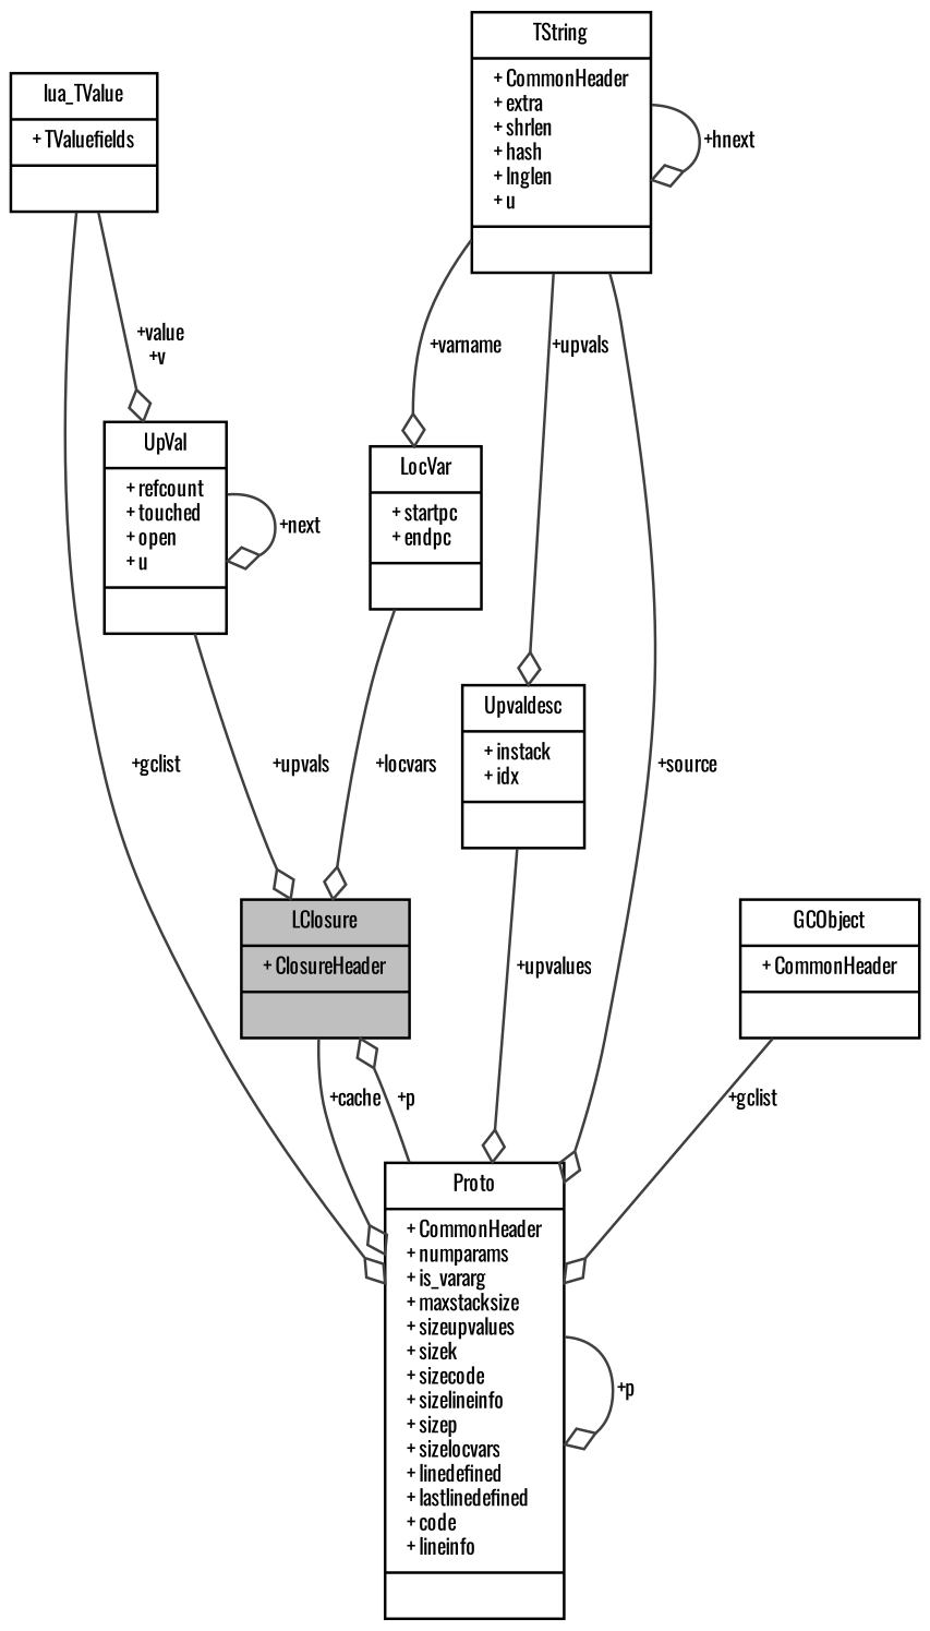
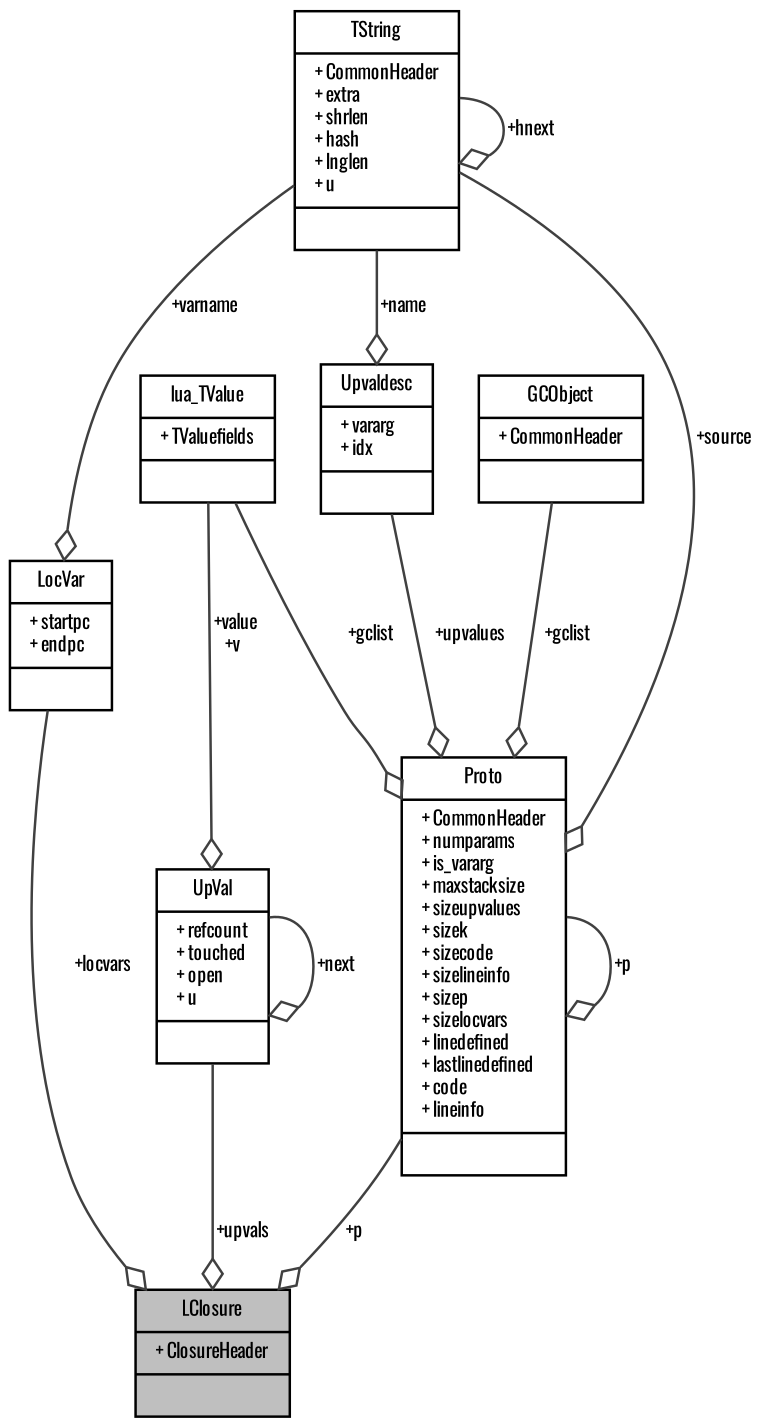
  digraph {
    fontname=Oswald
    node [color=black fillcolor=white fontname=Oswald fontsize=8 shape=record style=filled]
    edge [arrowhead=odiamond color=grey25 fontname=Oswald fontsize=8 labelfontname=Sans labelfontsize=8 style=solid]
    n1 [fillcolor=grey75 fontcolor=black height=0.2 label="{LClosure\n|+ ClosureHeader\l|}" width=0.4]
    n2 [height=0.2 label="{Proto\n|+ CommonHeader\l+ numparams\l+ is_vararg\l+ maxstacksize\l+ sizeupvalues\l+ sizek\l+ sizecode\l+ sizelineinfo\l+ sizep\l+ sizelocvars\l+ linedefined\l+ lastlinedefined\l+ code\l+ lineinfo\l|}" width=0.4]
    n3 [height=0.2 label="{UpVal\n|+ refcount\l+ touched\l+ open\l+ u\l|}" width=0.4]
    n4 [height=0.2 label="{lua_TValue\n|+ TValuefields\l|}" width=0.4]
    n5 [height=0.2 label="{LocVar\n|+ startpc\l+ endpc\l|}" width=0.4]
    n6 [height=0.2 label="{TString\n|+ CommonHeader\l+ extra\l+ shrlen\l+ hash\l+ lnglen\l+ u\l|}" width=0.4]
-   n7 [height=0.2 label="{Upvaldesc\n|+ instack\l+ idx\l|}" width=0.4]
+   n7 [height=0.2 label="{Upvaldesc\n|+ vararg\l+ idx\l|}" width=0.4]
    n8 [height=0.2 label="{GCObject\n|+ CommonHeader\l|}" width=0.4]
-   n1 -> n2 [label=" +cache"]
    n2 -> n1 [label=" +p"]
    n2 -> n2 [label=" +p"]
    n3 -> n1 [label=" +upvals"]
    n3 -> n3 [label=" +next"]
    n4 -> n2 [label=" +gclist"]
    n4 -> n3 [label=" +value\n+v"]
    n5 -> n1 [label=" +locvars"]
    n6 -> n2 [label=" +source"]
    n6 -> n5 [label=" +varname"]
    n6 -> n6 [label=" +hnext"]
-   n6 -> n7 [label=" +upvals"]
+   n6 -> n7 [label=" +name"]
    n7 -> n2 [label=" +upvalues"]
    n8 -> n2 [label=" +gclist"]
  }
